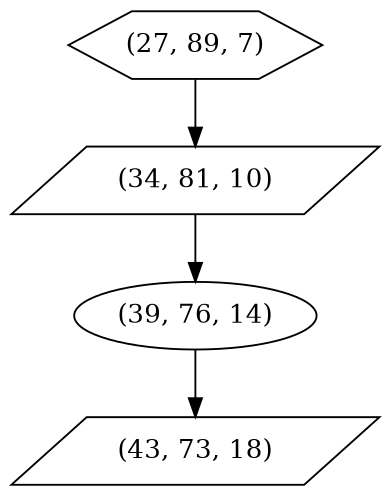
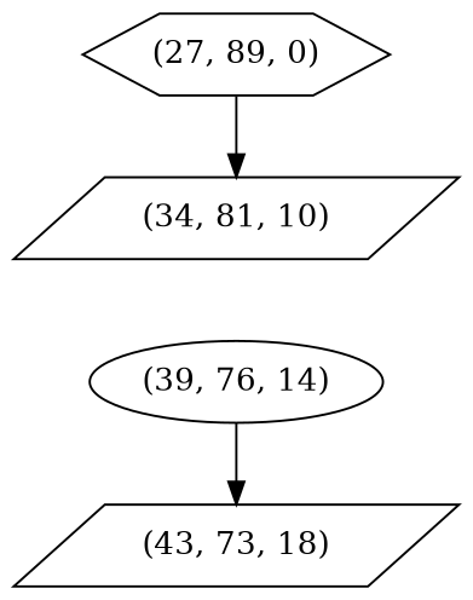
  digraph {
    node [shape=parallelogram]
-   "(27, 89, 7)" [shape=hexagon]
+   "(27, 89, 7)" [shape=hexagon label="(27, 89, 0)"]
    "(34, 81, 10)"
    "(39, 76, 14)" [shape=ellipse]
    n4 [label="(43, 73, 18)"]
    "(27, 89, 7)" -> "(34, 81, 10)"
-   "(34, 81, 10)" -> "(39, 76, 14)"
    "(39, 76, 14)" -> n4
  }
